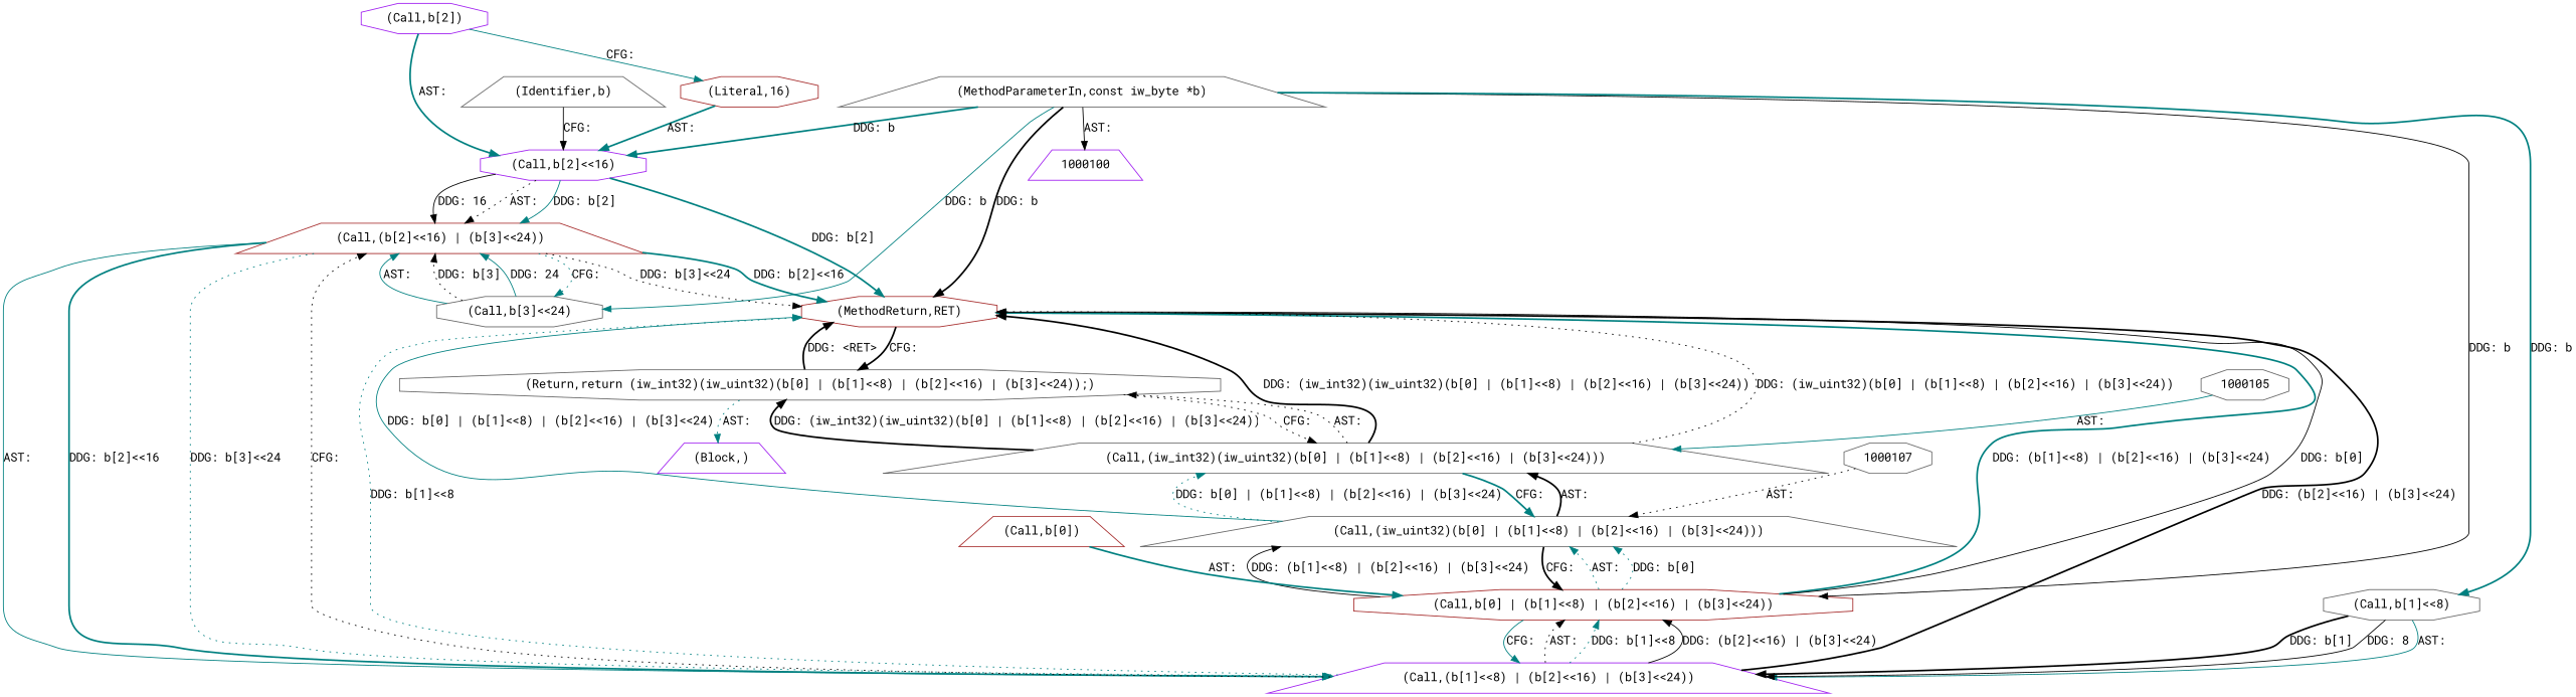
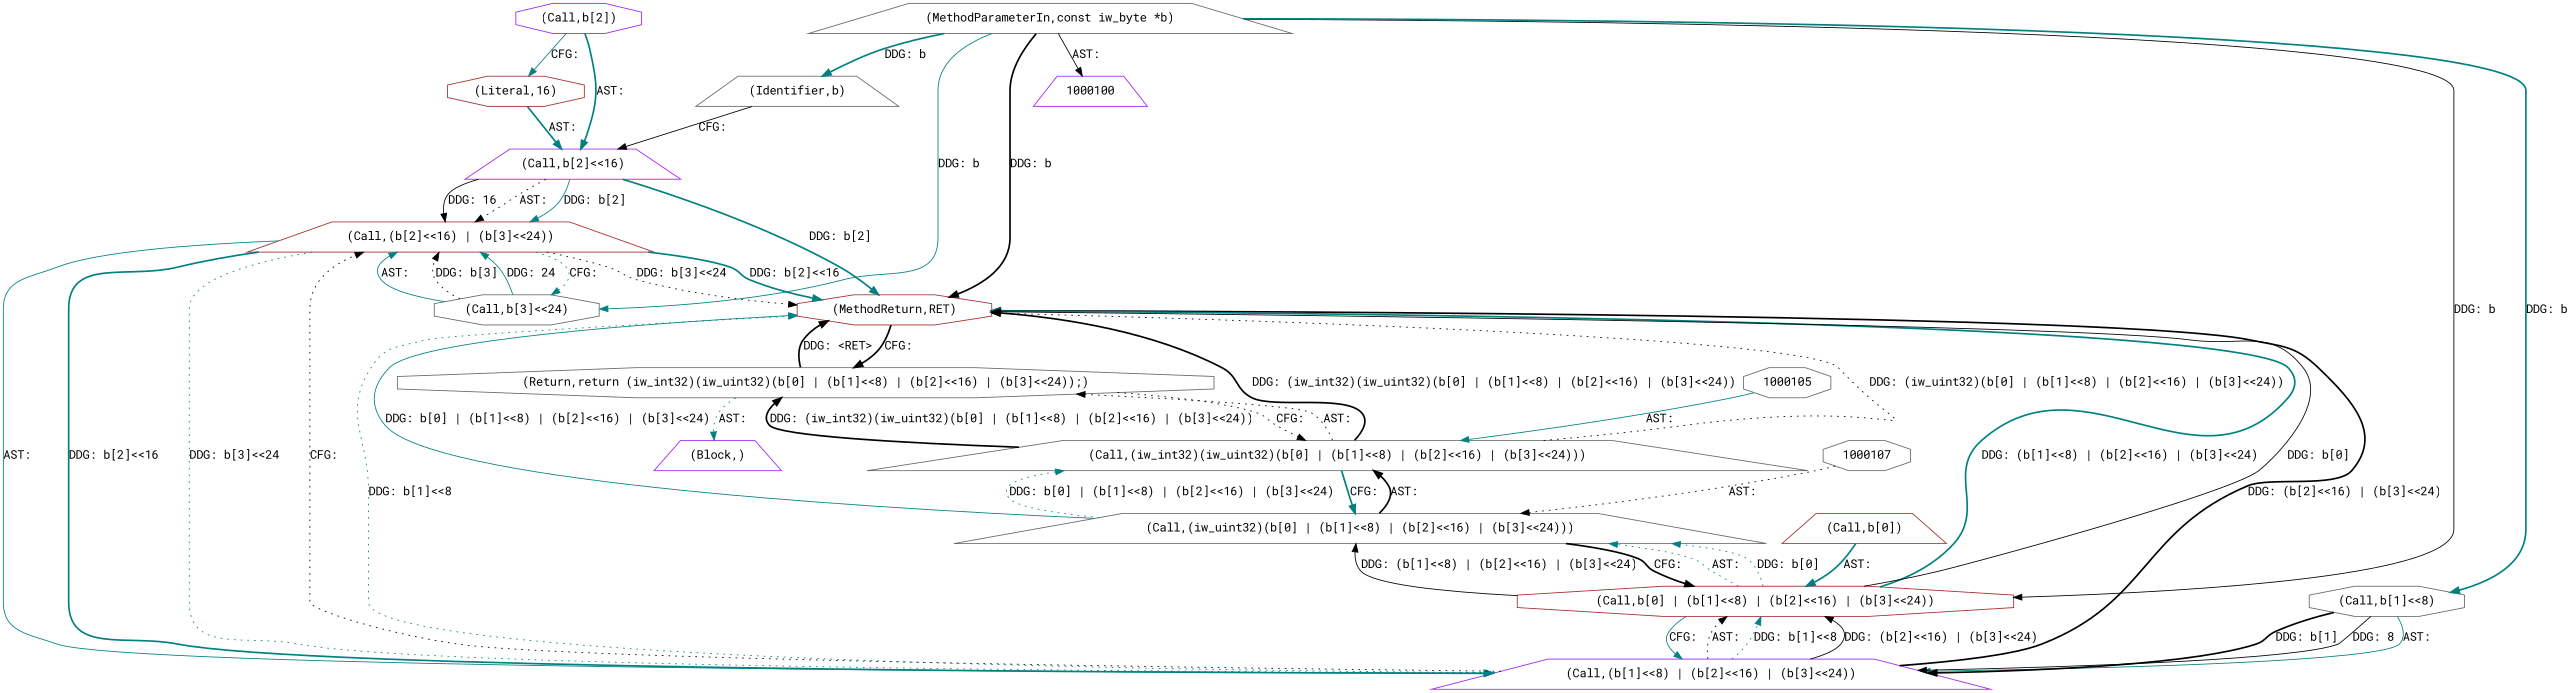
  digraph {
    fontname="Roboto Mono"
    node [color=gray40 fontname="Roboto Mono" shape=trapezium]
    edge [color=teal fontname="Roboto Mono" style=bold]
-   n1 [color=purple label="(Call,b[2]<<16)" shape=octagon]
+   n1 [color=purple label="(Call,b[2]<<16)"]
    n2 [color=brown label="(Call,(b[2]<<16) | (b[3]<<24))"]
    n3 [color=brown label="(MethodReturn,RET)" shape=octagon]
    n4 [label="(Call,b[3]<<24)" shape=octagon]
    n5 [color=purple label="(Call,(b[1]<<8) | (b[2]<<16) | (b[3]<<24))"]
    n6 [color=brown label="(Literal,16)" shape=octagon]
    n7 [label="(Return,return (iw_int32)(iw_uint32)(b[0] | (b[1]<<8) | (b[2]<<16) | (b[3]<<24));)" shape=octagon]
    n8 [label="(MethodParameterIn,const iw_byte *b)"]
    n9 [color=brown label="(Call,b[0] | (b[1]<<8) | (b[2]<<16) | (b[3]<<24))" shape=octagon]
    n10 [label="(Call,b[1]<<8)" shape=octagon]
    1000100 [color=purple]
    n12 [label="(Call,(iw_uint32)(b[0] | (b[1]<<8) | (b[2]<<16) | (b[3]<<24)))"]
    n13 [label="(Call,(iw_int32)(iw_uint32)(b[0] | (b[1]<<8) | (b[2]<<16) | (b[3]<<24)))"]
    n14 [color=purple label="(Block,)"]
    n15 [color=purple label="(Call,b[2])" shape=octagon]
    n16 [color=brown label="(Call,b[0])"]
    n17 [label="(Identifier,b)"]
    1000107 [shape=octagon]
    1000105 [shape=octagon]
    n1 -> n2 [color=black label="AST: " style=dotted]
    n1 -> n2 [label="DDG: b[2]" style=solid]
    n1 -> n2 [color=black label="DDG: 16" style=solid]
    n1 -> n3 [label="DDG: b[2]"]
    n2 -> n3 [label="DDG: b[2]<<16"]
    n2 -> n3 [color=black label="DDG: b[3]<<24" style=dotted]
    n2 -> n4 [label="CFG: " style=dotted]
    n2 -> n5 [label="AST: " style=solid]
    n2 -> n5 [label="DDG: b[2]<<16"]
    n2 -> n5 [label="DDG: b[3]<<24" style=dotted]
    n3 -> n7 [color=black label="CFG: "]
    n4 -> n2 [label="AST: " style=solid]
    n4 -> n2 [color=black label="DDG: b[3]" style=dotted]
    n4 -> n2 [label="DDG: 24" style=solid]
    n5 -> n2 [color=black label="CFG: " style=dotted]
    n5 -> n3 [color=black label="DDG: (b[2]<<16) | (b[3]<<24)"]
    n5 -> n3 [label="DDG: b[1]<<8" style=dotted]
    n5 -> n9 [color=black label="AST: " style=dotted]
    n5 -> n9 [label="DDG: b[1]<<8" style=dotted]
    n5 -> n9 [color=black label="DDG: (b[2]<<16) | (b[3]<<24)" style=solid]
    n6 -> n1 [label="AST: "]
    n7 -> n3 [color=black label="DDG: <RET>"]
    n7 -> n13 [color=black label="CFG: " style=dotted]
    n7 -> n14 [label="AST: " style=dotted]
-   n8 -> n1 [label="DDG: b"]
+   n8 -> n17 [label="DDG: b"]
    n8 -> n3 [color=black label="DDG: b"]
    n8 -> n4 [label="DDG: b" style=solid]
    n8 -> n9 [color=black label="DDG: b" style=solid]
    n8 -> n10 [label="DDG: b"]
    n8 -> 1000100 [color=black label="AST: " style=solid]
    n9 -> n3 [label="DDG: (b[1]<<8) | (b[2]<<16) | (b[3]<<24)"]
    n9 -> n3 [color=black label="DDG: b[0]" style=solid]
    n9 -> n5 [label="CFG: " style=solid]
    n9 -> n12 [label="AST: " style=dotted]
    n9 -> n12 [label="DDG: b[0]" style=dotted]
    n9 -> n12 [color=black label="DDG: (b[1]<<8) | (b[2]<<16) | (b[3]<<24)" style=solid]
    n10 -> n5 [label="AST: " style=solid]
    n10 -> n5 [color=black label="DDG: b[1]"]
    n10 -> n5 [color=black label="DDG: 8" style=solid]
    n12 -> n3 [label="DDG: b[0] | (b[1]<<8) | (b[2]<<16) | (b[3]<<24)" style=solid]
    n12 -> n9 [color=black label="CFG: "]
    n12 -> n13 [color=black label="AST: "]
    n12 -> n13 [label="DDG: b[0] | (b[1]<<8) | (b[2]<<16) | (b[3]<<24)" style=dotted]
    n13 -> n3 [color=black label="DDG: (iw_int32)(iw_uint32)(b[0] | (b[1]<<8) | (b[2]<<16) | (b[3]<<24))"]
    n13 -> n3 [color=black label="DDG: (iw_uint32)(b[0] | (b[1]<<8) | (b[2]<<16) | (b[3]<<24))" style=dotted]
    n13 -> n7 [color=black label="AST: " style=dotted]
    n13 -> n7 [color=black label="DDG: (iw_int32)(iw_uint32)(b[0] | (b[1]<<8) | (b[2]<<16) | (b[3]<<24))"]
    n13 -> n12 [label="CFG: "]
    n15 -> n1 [label="AST: "]
    n15 -> n6 [label="CFG: " style=solid]
    n16 -> n9 [label="AST: "]
    n17 -> n1 [color=black label="CFG: " style=solid]
    1000107 -> n12 [color=black label="AST: " style=dotted]
    1000105 -> n13 [label="AST: " style=solid]
  }
